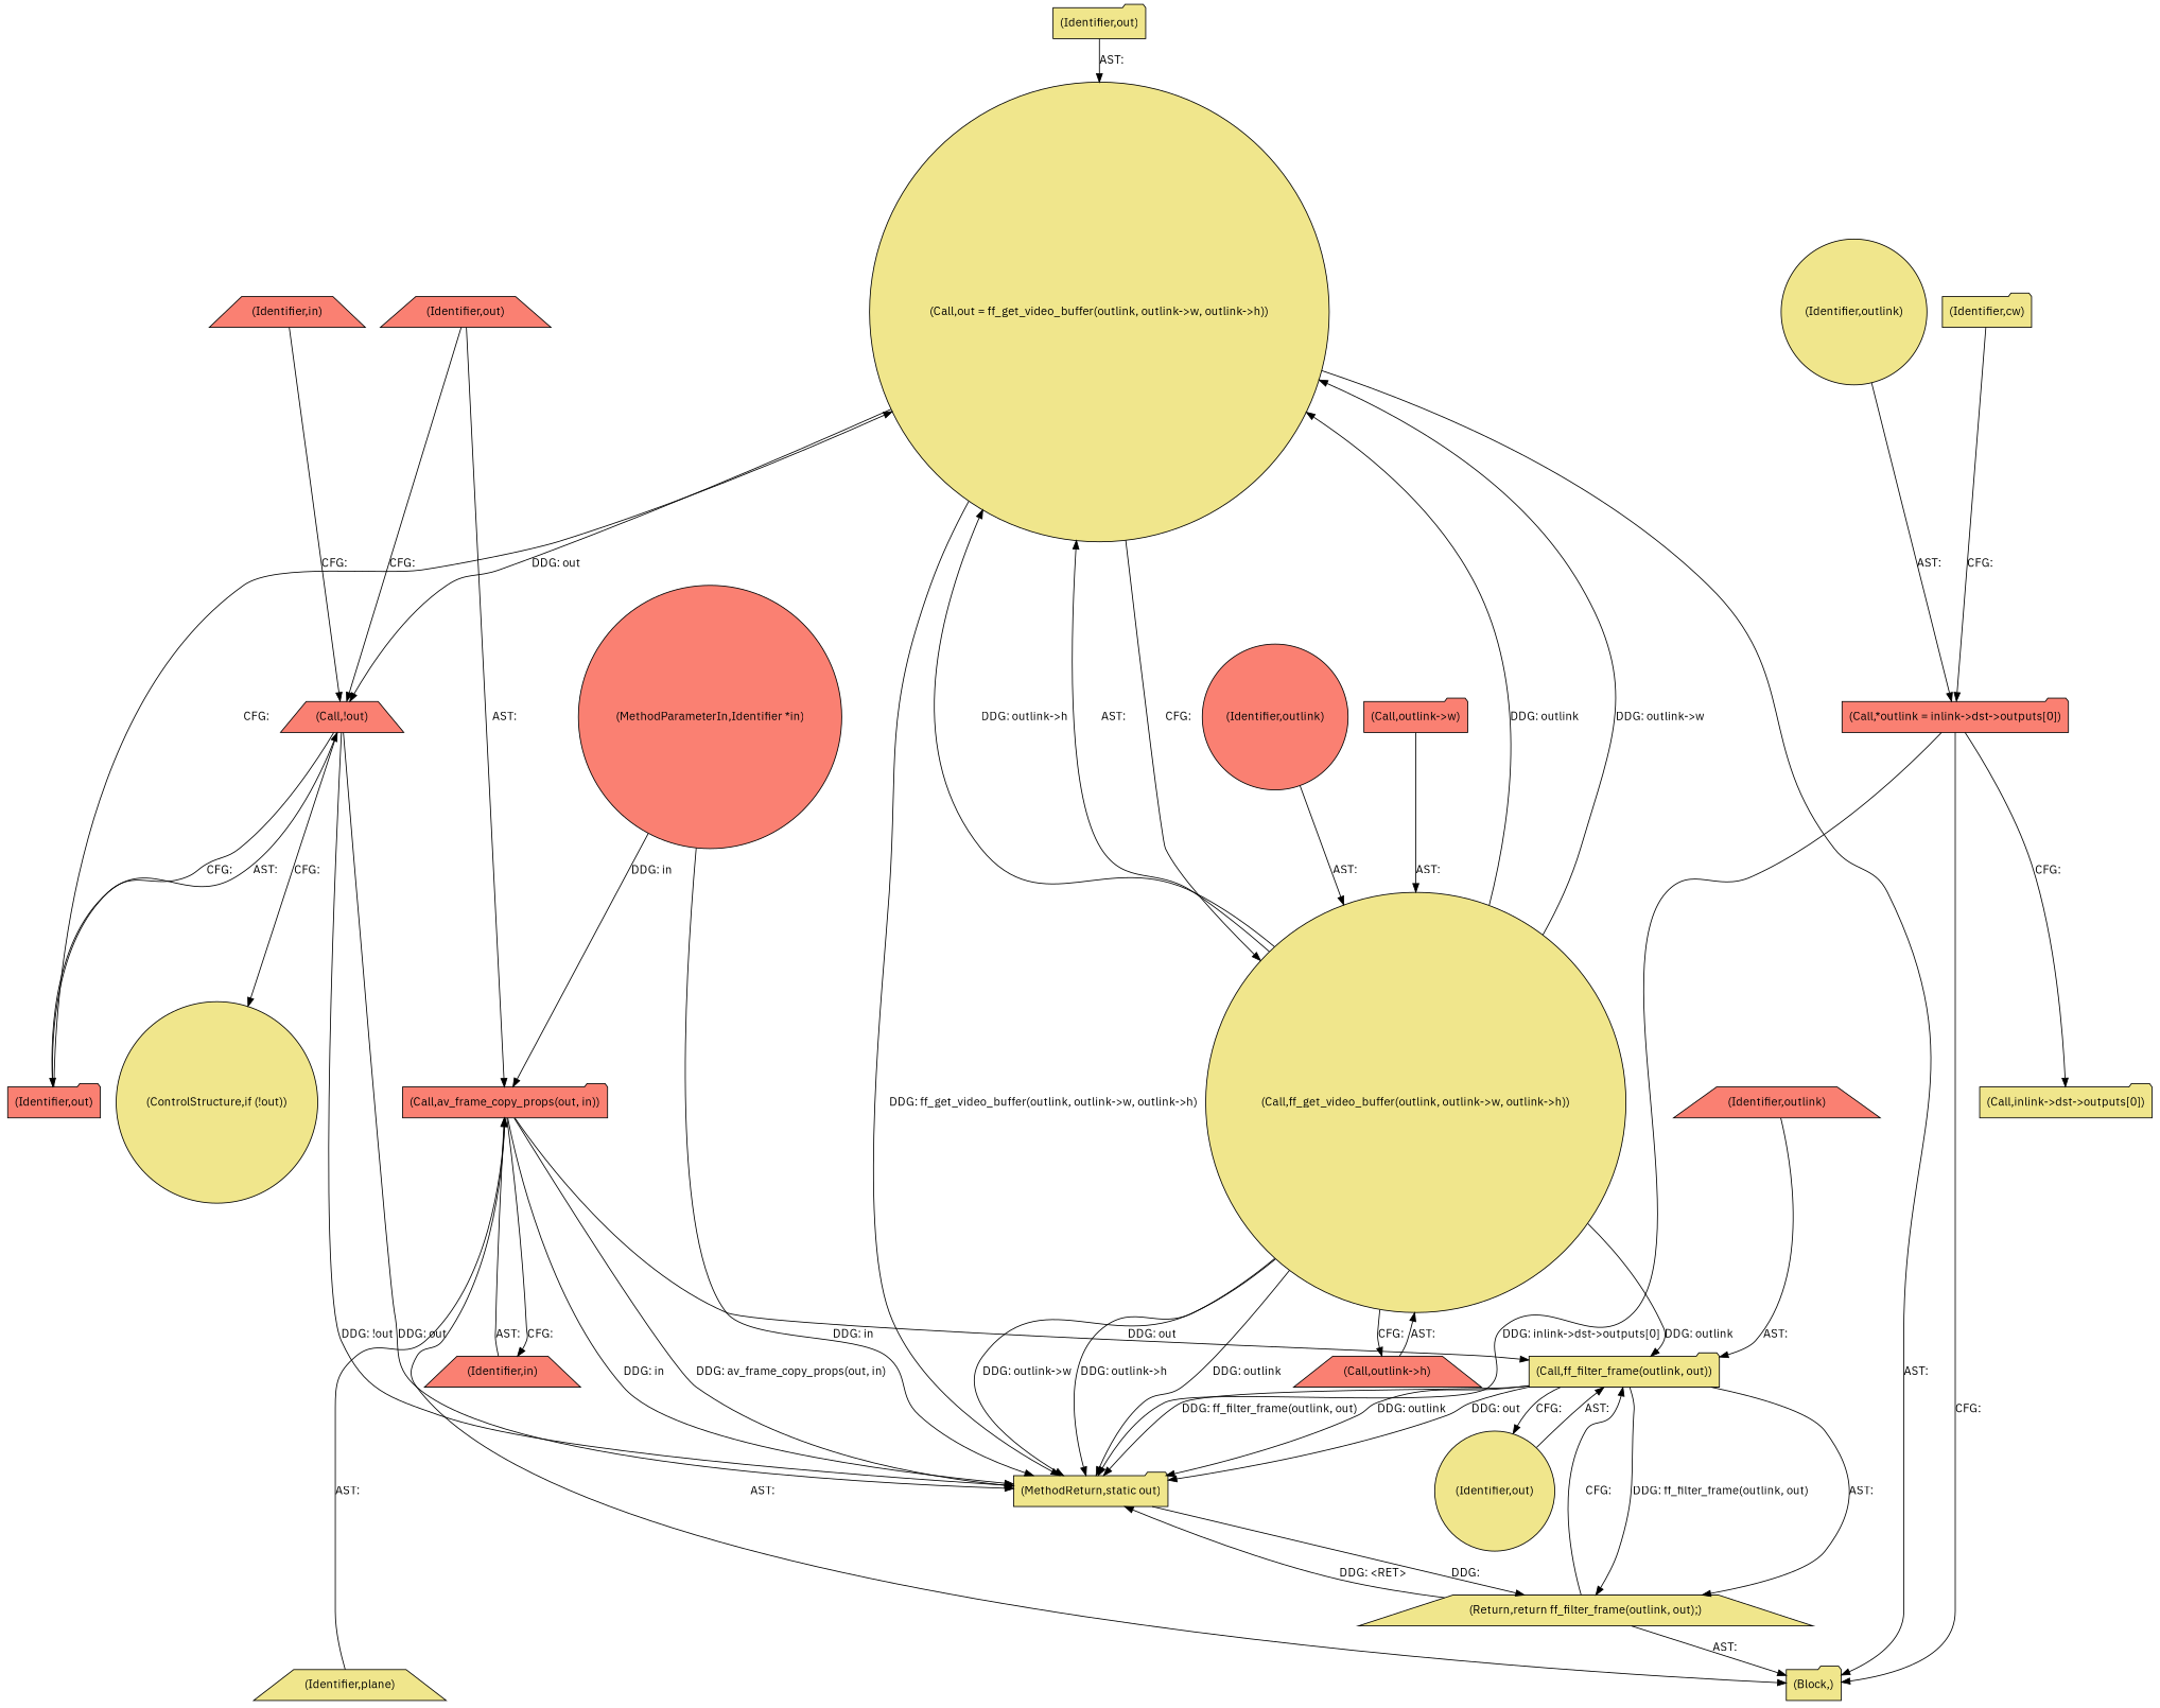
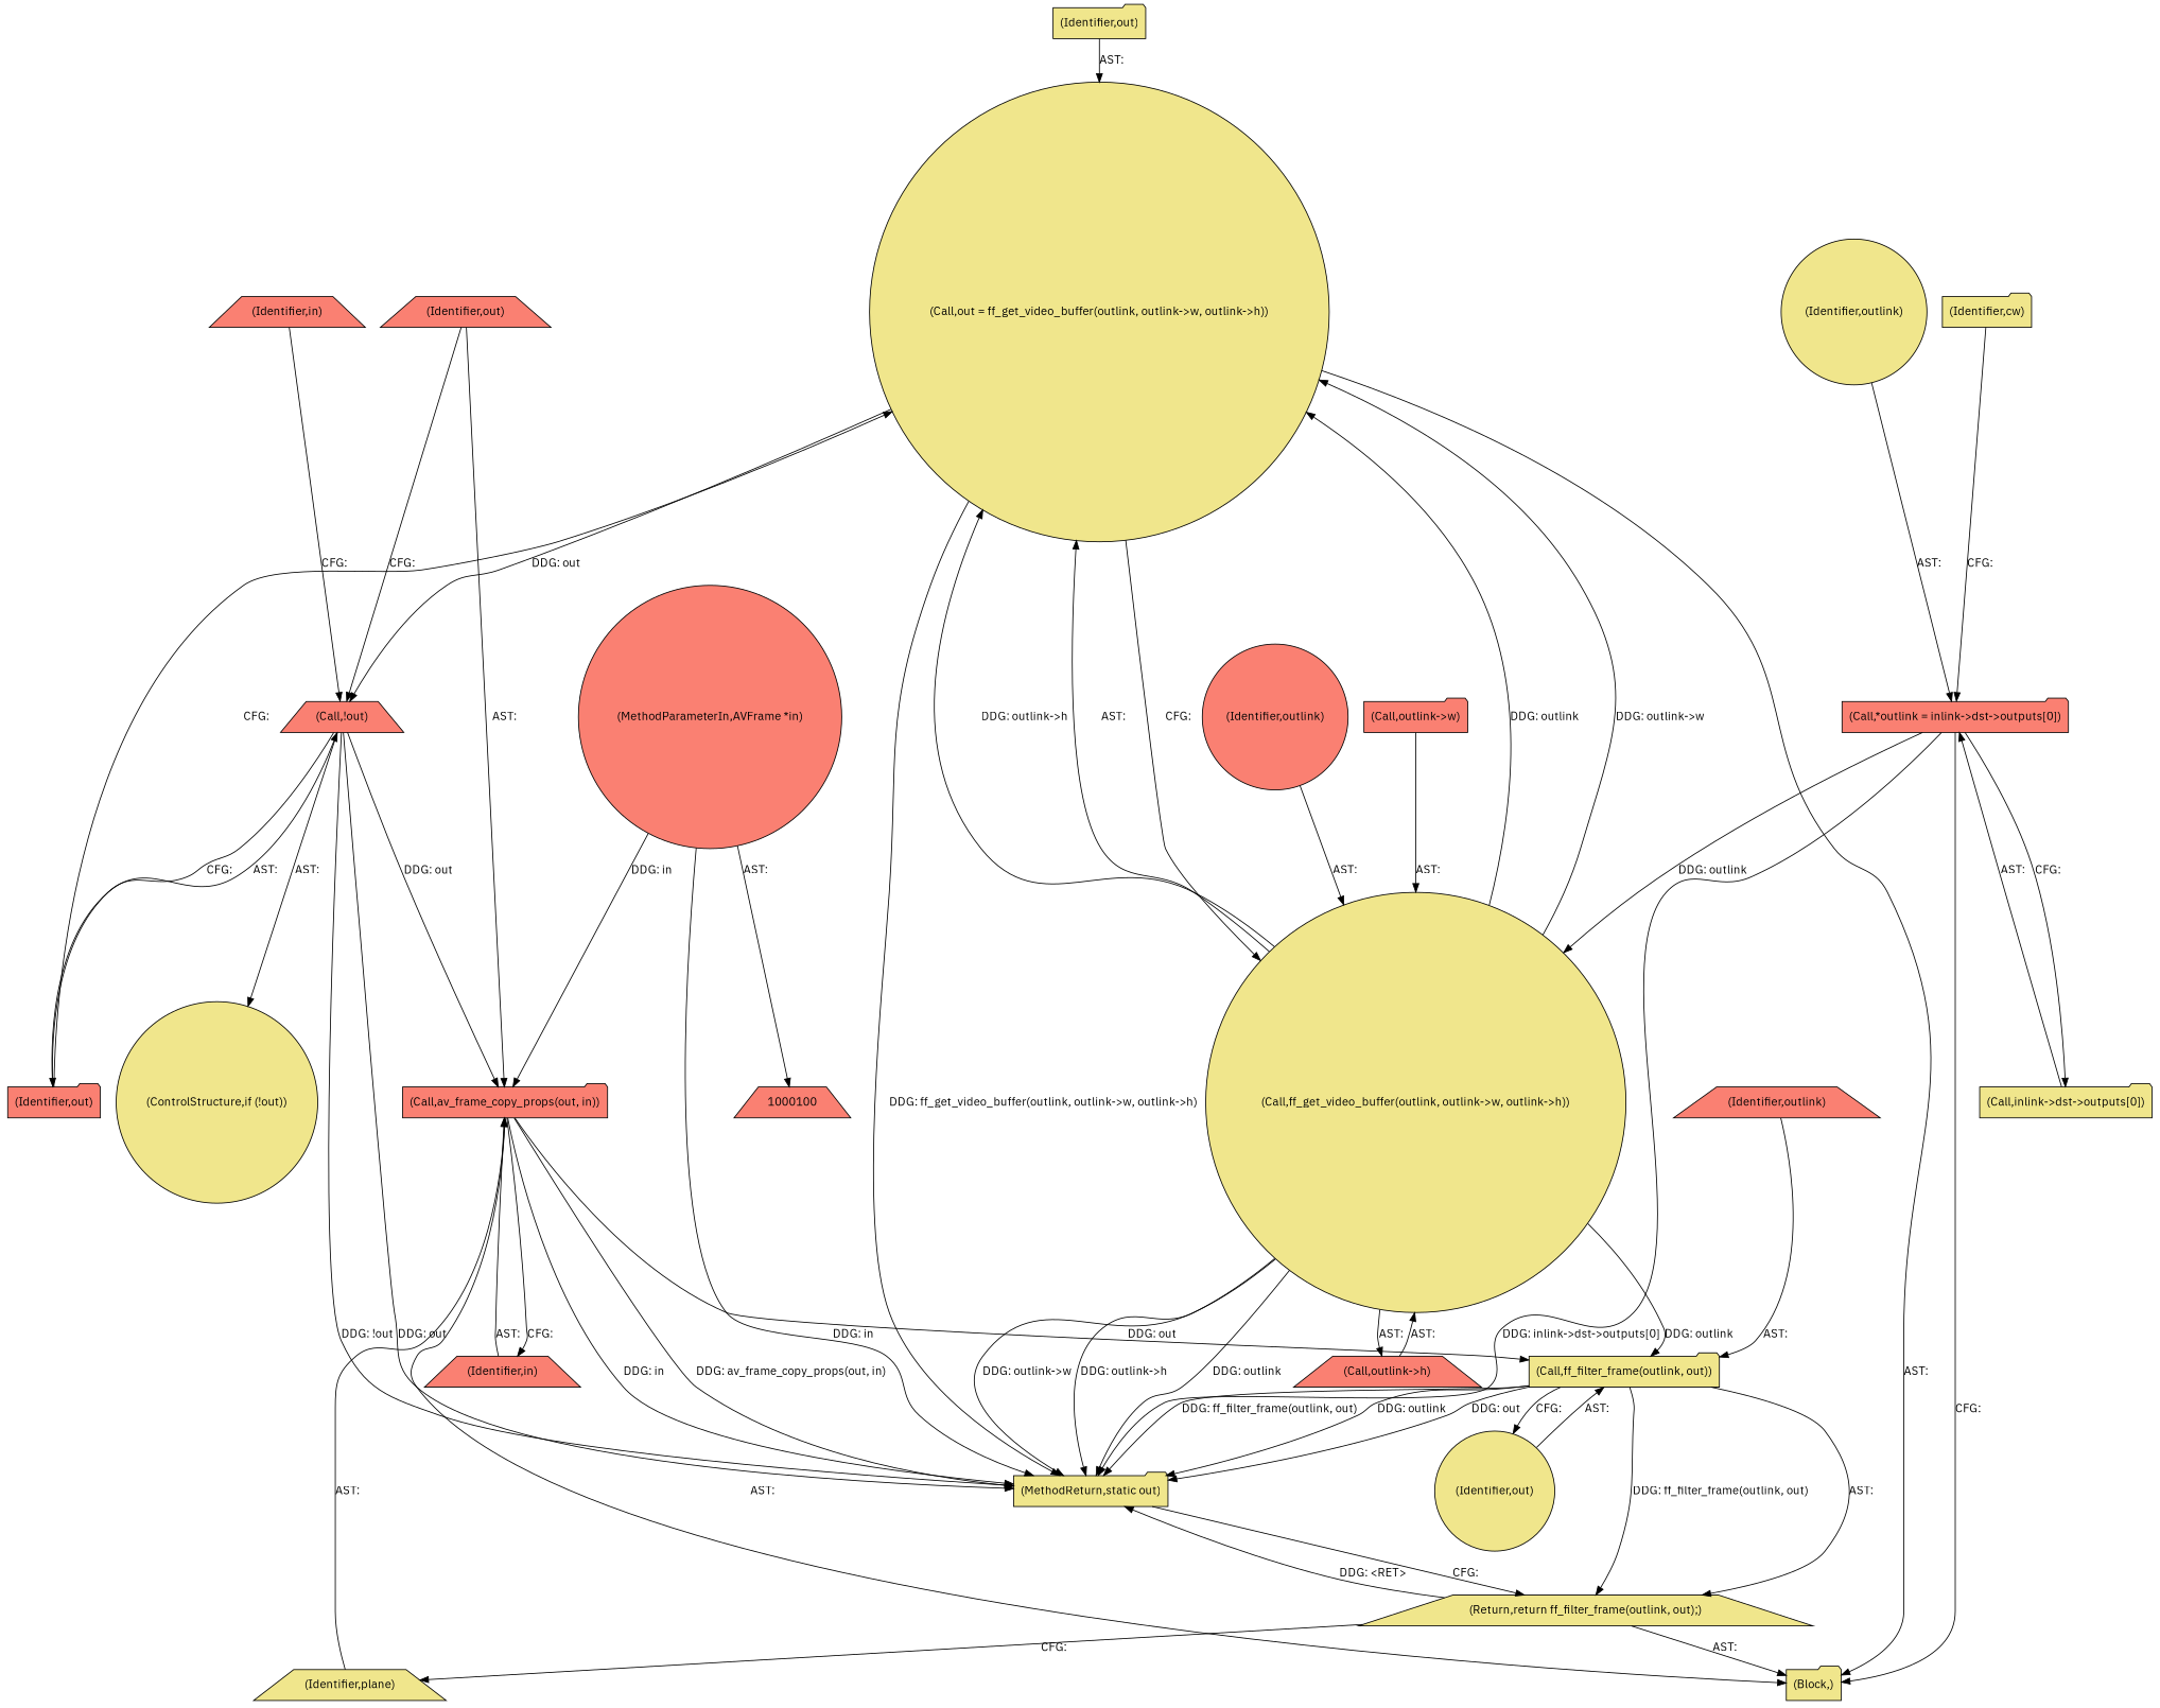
  digraph {
    fontname="IBM Plex Sans"
    node [fillcolor=salmon fontname="IBM Plex Sans" shape=folder style=filled]
    edge [fontname="IBM Plex Sans"]
    n1 [label="(Call,av_frame_copy_props(out, in))"]
    n2 [fillcolor=khaki label="(Call,ff_filter_frame(outlink, out))"]
    n3 [label="(Identifier,in)" shape=trapezium]
    n4 [fillcolor=khaki label="(MethodReturn,static out)"]
    n5 [fillcolor=khaki label="(Block,)"]
    n6 [fillcolor=khaki label="(Return,return ff_filter_frame(outlink, out);)" shape=trapezium]
    n7 [fillcolor=khaki label="(Identifier,out)" shape=circle]
    n8 [label="(Call,!out)" shape=trapezium]
    n9 [fillcolor=khaki label="(ControlStructure,if (!out))" shape=circle]
    n10 [label="(Identifier,out)"]
    n11 [fillcolor=khaki label="(Call,out = ff_get_video_buffer(outlink, outlink->w, outlink->h))" shape=circle]
    n12 [fillcolor=khaki label="(Call,ff_get_video_buffer(outlink, outlink->w, outlink->h))" shape=circle]
    n13 [label="(Call,outlink->h)" shape=trapezium]
    n14 [label="(Call,*outlink = inlink->dst->outputs[0])"]
    n15 [fillcolor=khaki label="(Call,inlink->dst->outputs[0])"]
-   n16 [label="(MethodParameterIn,Identifier *in)" shape=circle]
+   n16 [label="(MethodParameterIn,AVFrame *in)" shape=circle]
+   1000100 [shape=trapezium]
    n18 [label="(Identifier,outlink)" shape=circle]
    n19 [label="(Identifier,in)" shape=trapezium]
    n20 [fillcolor=khaki label="(Identifier,plane)" shape=trapezium]
    n21 [fillcolor=khaki label="(Identifier,out)"]
    n22 [label="(Call,outlink->w)"]
    n23 [label="(Identifier,out)" shape=trapezium]
    n24 [label="(Identifier,outlink)" shape=trapezium]
    n25 [fillcolor=khaki label="(Identifier,outlink)" shape=circle]
    n26 [fillcolor=khaki label="(Identifier,cw)"]
    n1 -> n2 [label="DDG: out"]
    n1 -> n3 [label="CFG: "]
    n1 -> n4 [label="DDG: in"]
    n1 -> n4 [label="DDG: av_frame_copy_props(out, in)"]
    n1 -> n5 [label="AST: "]
    n2 -> n4 [label="DDG: ff_filter_frame(outlink, out)"]
    n2 -> n4 [label="DDG: outlink"]
    n2 -> n4 [label="DDG: out"]
    n2 -> n6 [label="AST: "]
    n2 -> n6 [label="DDG: ff_filter_frame(outlink, out)"]
    n2 -> n7 [label="CFG: "]
    n3 -> n1 [label="AST: "]
-   n4 -> n6 [label="DDG: "]
-   n6 -> n2 [label="CFG: "]
+   n4 -> n6 [label="CFG: "]
+   n6 -> n20 [label="CFG: "]
    n6 -> n4 [label="DDG: <RET>"]
    n6 -> n5 [label="AST: "]
    n7 -> n2 [label="AST: "]
+   n8 -> n1 [label="DDG: out"]
    n8 -> n4 [label="DDG: out"]
    n8 -> n4 [label="DDG: !out"]
-   n8 -> n9 [label="CFG: "]
+   n8 -> n9 [label="AST: "]
    n8 -> n10 [label="CFG: "]
    n10 -> n8 [label="AST: "]
    n10 -> n11 [label="CFG: "]
    n11 -> n4 [label="DDG: ff_get_video_buffer(outlink, outlink->w, outlink->h)"]
    n11 -> n5 [label="AST: "]
    n11 -> n8 [label="DDG: out"]
    n11 -> n12 [label="CFG: "]
    n12 -> n2 [label="DDG: outlink"]
    n12 -> n4 [label="DDG: outlink"]
    n12 -> n4 [label="DDG: outlink->w"]
    n12 -> n4 [label="DDG: outlink->h"]
    n12 -> n11 [label="AST: "]
    n12 -> n11 [label="DDG: outlink"]
    n12 -> n11 [label="DDG: outlink->w"]
    n12 -> n11 [label="DDG: outlink->h"]
-   n12 -> n13 [label="CFG: "]
+   n12 -> n13 [label="AST: "]
    n13 -> n12 [label="AST: "]
    n14 -> n4 [label="DDG: inlink->dst->outputs[0]"]
    n14 -> n5 [label="CFG: "]
+   n14 -> n12 [label="DDG: outlink"]
    n14 -> n15 [label="CFG: "]
+   n15 -> n14 [label="AST: "]
    n16 -> n1 [label="DDG: in"]
    n16 -> n4 [label="DDG: in"]
+   n16 -> 1000100 [label="AST: "]
    n18 -> n12 [label="AST: "]
    n19 -> n8 [label="CFG: "]
    n20 -> n1 [label="AST: "]
    n21 -> n11 [label="AST: "]
    n22 -> n12 [label="AST: "]
    n23 -> n1 [label="AST: "]
    n23 -> n8 [label="CFG: "]
    n24 -> n2 [label="AST: "]
    n25 -> n14 [label="AST: "]
    n26 -> n14 [label="CFG: "]
  }
